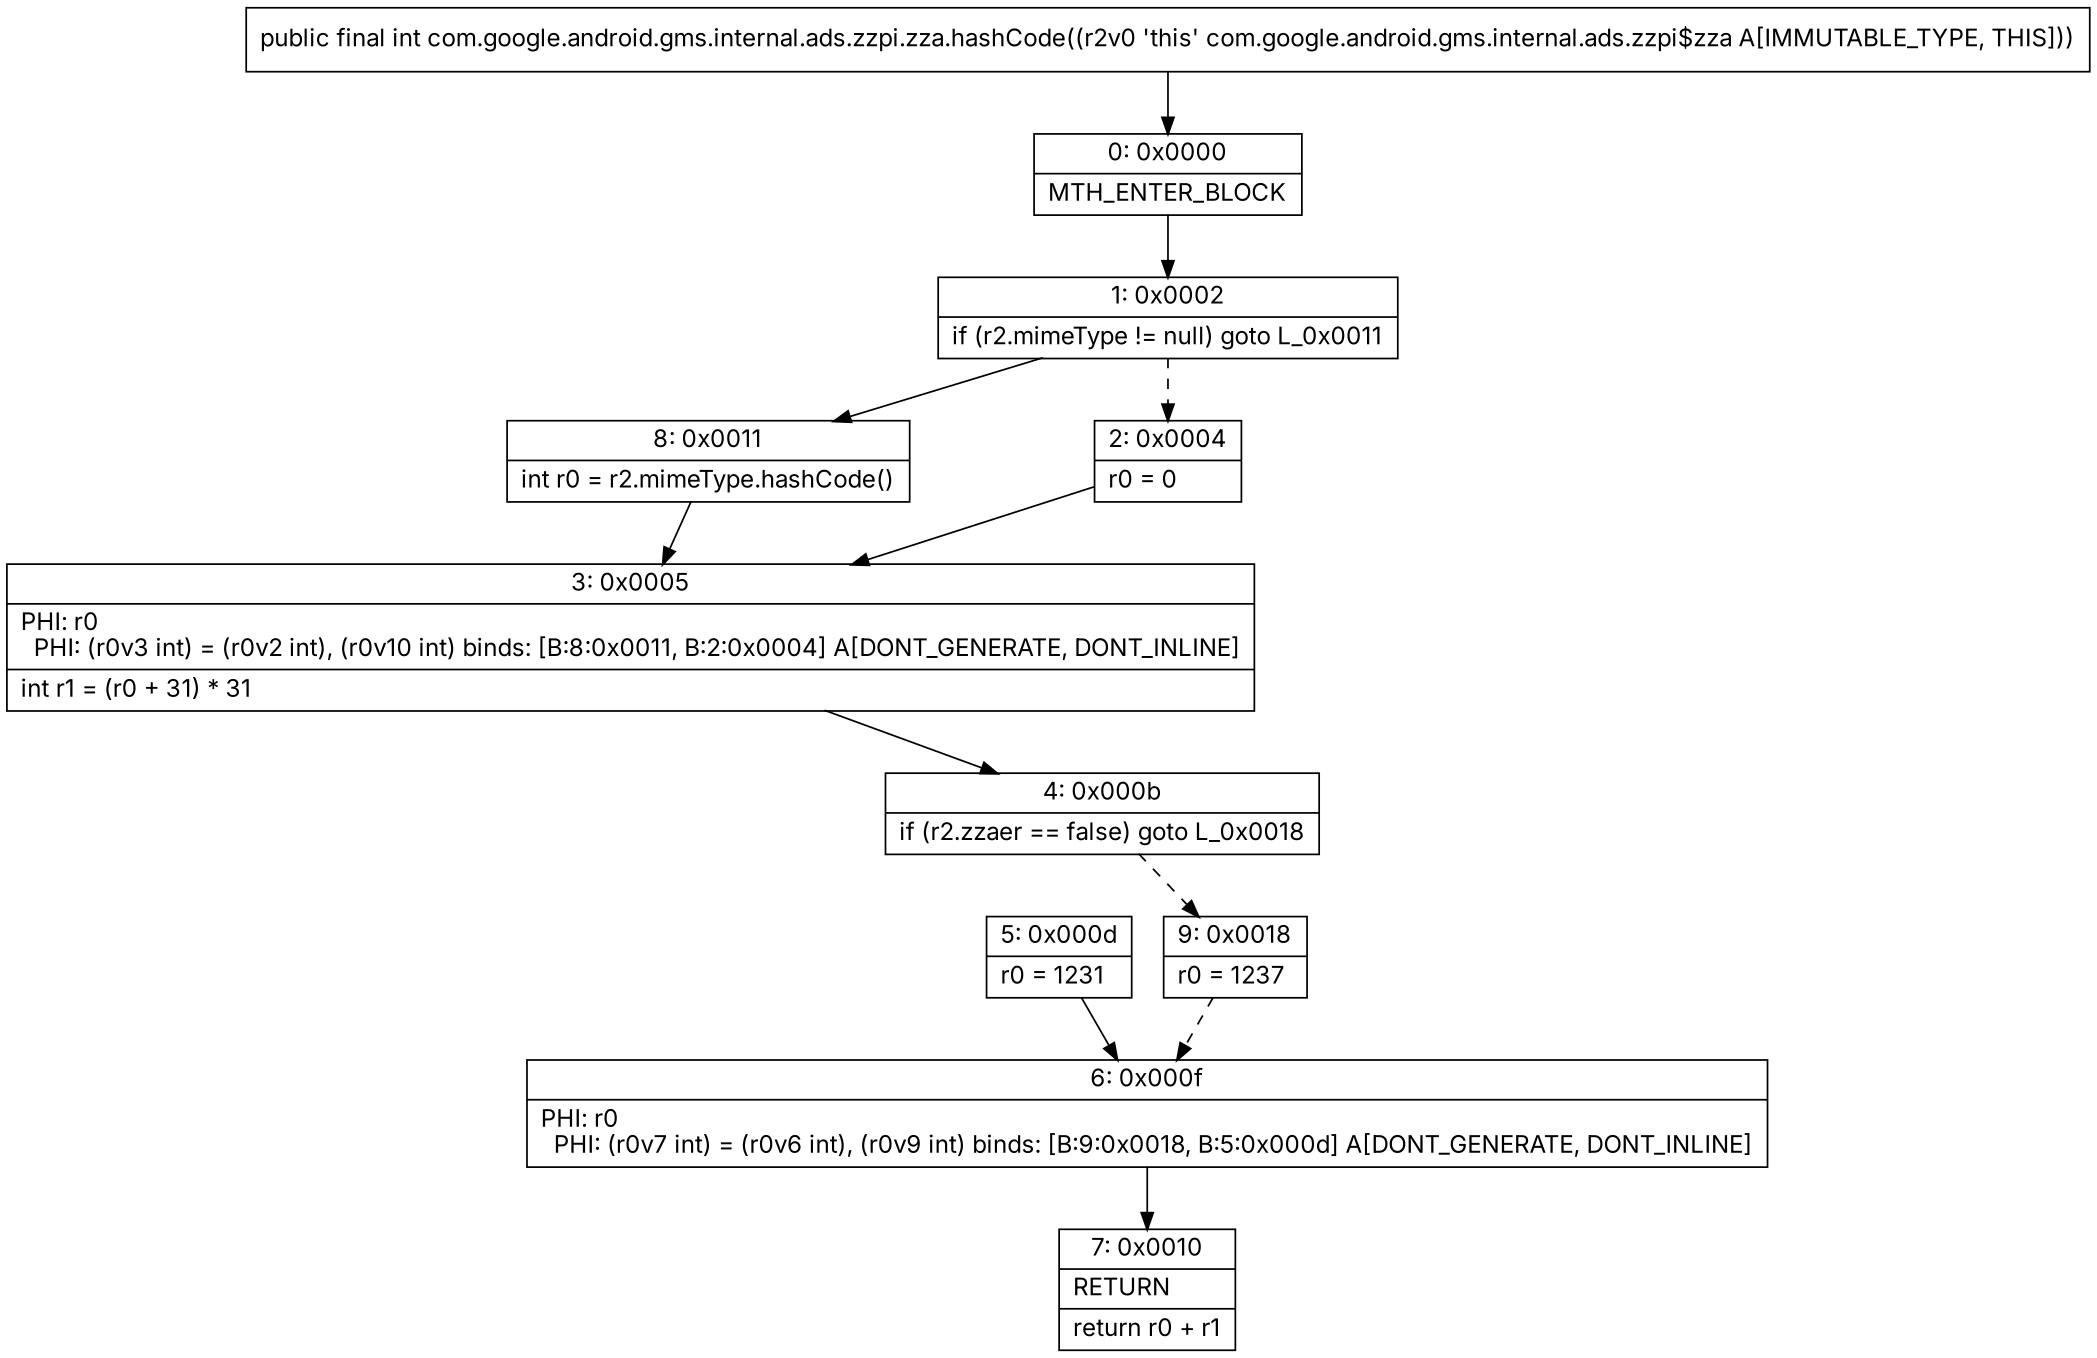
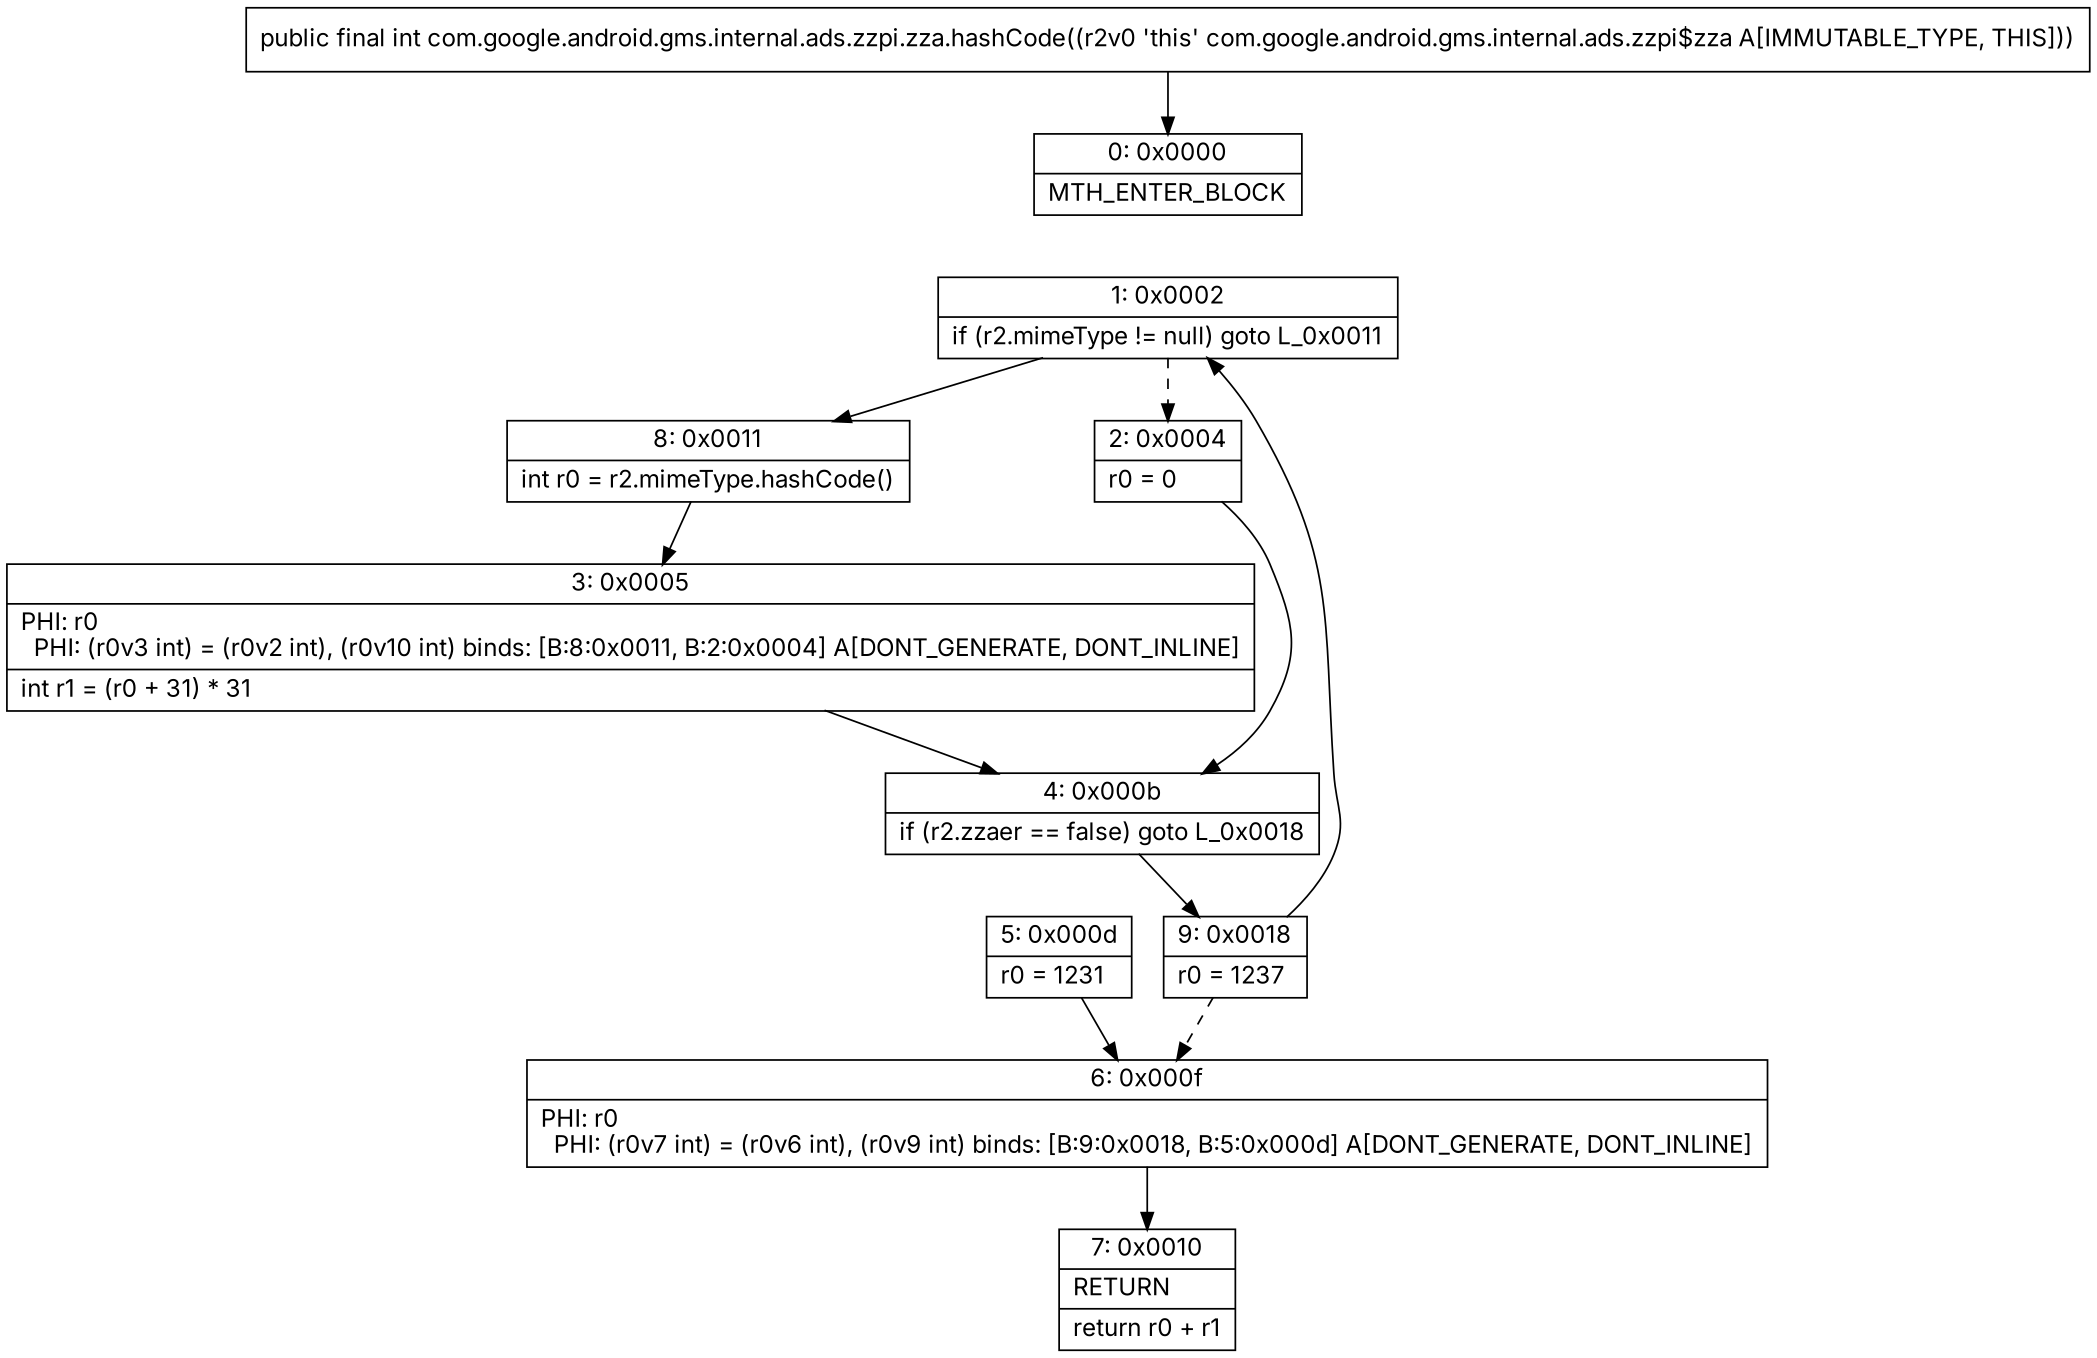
  digraph {
    fontname=Inter
    node [fontname=Inter shape=record]
    edge [fontname=Inter]
    n1 [label="{0\:\ 0x0000|MTH_ENTER_BLOCK\l}"]
    n2 [label="{1\:\ 0x0002|if (r2.mimeType != null) goto L_0x0011\l}"]
    n3 [label="{2\:\ 0x0004|r0 = 0\l}"]
    n4 [label="{8\:\ 0x0011|int r0 = r2.mimeType.hashCode()\l}"]
    n5 [label="{3\:\ 0x0005|PHI: r0 \l  PHI: (r0v3 int) = (r0v2 int), (r0v10 int) binds: [B:8:0x0011, B:2:0x0004] A[DONT_GENERATE, DONT_INLINE]\l|int r1 = (r0 + 31) * 31\l}"]
    n6 [label="{4\:\ 0x000b|if (r2.zzaer == false) goto L_0x0018\l}"]
    n7 [label="{9\:\ 0x0018|r0 = 1237\l}"]
    n8 [label="{5\:\ 0x000d|r0 = 1231\l}"]
    n9 [label="{6\:\ 0x000f|PHI: r0 \l  PHI: (r0v7 int) = (r0v6 int), (r0v9 int) binds: [B:9:0x0018, B:5:0x000d] A[DONT_GENERATE, DONT_INLINE]\l}"]
    n10 [label="{7\:\ 0x0010|RETURN\l|return r0 + r1\l}"]
    n11 [label="{public final int com.google.android.gms.internal.ads.zzpi.zza.hashCode((r2v0 'this' com.google.android.gms.internal.ads.zzpi$zza A[IMMUTABLE_TYPE, THIS])) }"]
-   n1 -> n2
+   n7 -> n2
    n2 -> n3 [style=dashed]
    n2 -> n4
-   n3 -> n5
+   n3 -> n6
    n4 -> n5
    n5 -> n6
-   n6 -> n7 [style=dashed]
+   n6 -> n7
    n7 -> n9 [style=dashed]
    n8 -> n9
    n9 -> n10
    n11 -> n1
  }
